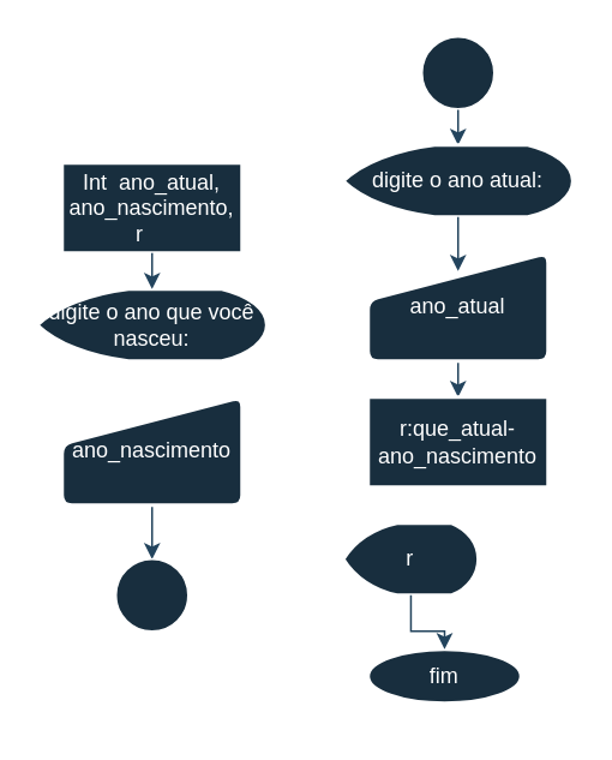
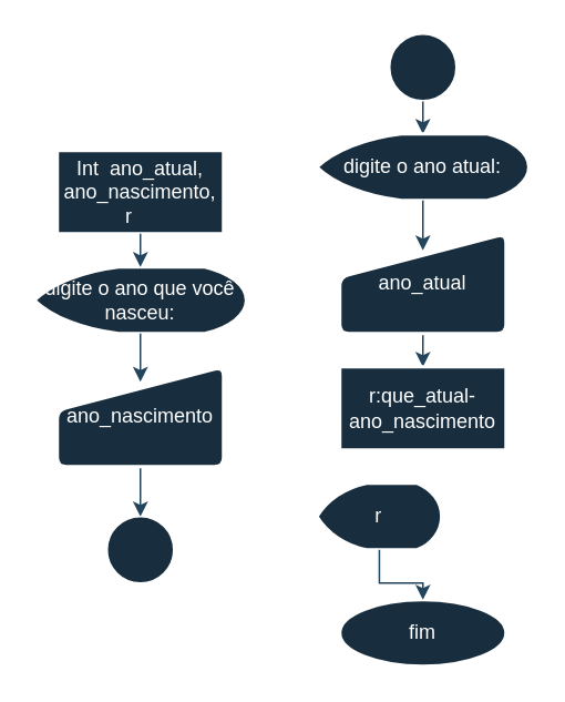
  <mxCell id="0" />
  <mxCell id="1" parent="0" />
  <mxCell id="2" value="&lt;font style=&quot;vertical-align: inherit;&quot;&gt;&lt;font style=&quot;vertical-align: inherit;&quot;&gt;&lt;font style=&quot;vertical-align: inherit;&quot;&gt;&lt;font style=&quot;vertical-align: inherit;&quot;&gt;&lt;font style=&quot;vertical-align: inherit;&quot;&gt;&lt;font style=&quot;vertical-align: inherit;&quot;&gt;&lt;font style=&quot;vertical-align: inherit;&quot;&gt;&lt;font style=&quot;vertical-align: inherit;&quot;&gt;&lt;font style=&quot;vertical-align: inherit;&quot;&gt;&lt;font style=&quot;vertical-align: inherit;&quot;&gt;&lt;font style=&quot;vertical-align: inherit;&quot;&gt;&lt;font style=&quot;vertical-align: inherit;&quot;&gt;Int&amp;nbsp; ano_atual, ano_nascimento, r&amp;nbsp; &amp;nbsp;&amp;nbsp;&lt;/font&gt;&lt;/font&gt;&lt;/font&gt;&lt;/font&gt;&lt;/font&gt;&lt;/font&gt;&lt;/font&gt;&lt;/font&gt;&lt;/font&gt;&lt;/font&gt;&lt;/font&gt;&lt;/font&gt;" style="whiteSpace=wrap;html=1;strokeWidth=2;labelBackgroundColor=none;fillColor=#182E3E;strokeColor=#FFFFFF;fontColor=#FFFFFF;" vertex="1" parent="1"><mxGeometry x="34" y="90" width="100" height="50" as="geometry" /></mxCell>
  <mxCell id="3" value="&lt;font style=&quot;vertical-align: inherit;&quot;&gt;&lt;font style=&quot;vertical-align: inherit;&quot;&gt;&lt;font style=&quot;vertical-align: inherit;&quot;&gt;&lt;font style=&quot;vertical-align: inherit;&quot;&gt;digite o ano que você nasceu:&lt;/font&gt;&lt;/font&gt;&lt;/font&gt;&lt;/font&gt;" style="strokeWidth=2;html=1;shape=mxgraph.flowchart.display;whiteSpace=wrap;labelBackgroundColor=none;fillColor=#182E3E;strokeColor=#FFFFFF;fontColor=#FFFFFF;" vertex="1" parent="1"><mxGeometry x="20.25" y="160" width="127.5" height="40" as="geometry" /></mxCell>
  <mxCell id="4" style="edgeStyle=orthogonalEdgeStyle;rounded=0;orthogonalLoop=1;jettySize=auto;html=1;exitX=0.5;exitY=1;exitDx=0;exitDy=0;entryX=0.5;entryY=0;entryDx=0;entryDy=0;entryPerimeter=0;labelBackgroundColor=none;strokeColor=#23445D;fontColor=default;" edge="1" parent="1" source="2" target="3"><mxGeometry relative="1" as="geometry" /></mxCell>
  <mxCell id="5" style="edgeStyle=orthogonalEdgeStyle;rounded=0;orthogonalLoop=1;jettySize=auto;html=1;exitX=0.5;exitY=1;exitDx=0;exitDy=0;labelBackgroundColor=none;strokeColor=#23445D;fontColor=default;" edge="1" parent="1" source="6"><mxGeometry relative="1" as="geometry"><mxPoint x="84" y="310" as="targetPoint" /></mxGeometry></mxCell>
  <mxCell id="6" value="ano_nascimento" style="html=1;strokeWidth=2;shape=manualInput;whiteSpace=wrap;rounded=1;size=26;arcSize=11;labelBackgroundColor=none;fillColor=#182E3E;strokeColor=#FFFFFF;fontColor=#FFFFFF;" vertex="1" parent="1"><mxGeometry x="34" y="220" width="100" height="60" as="geometry" /></mxCell>
+ <mxCell id="7" style="edgeStyle=orthogonalEdgeStyle;rounded=0;orthogonalLoop=1;jettySize=auto;html=1;exitX=0.5;exitY=1;exitDx=0;exitDy=0;exitPerimeter=0;entryX=0.5;entryY=0.15;entryDx=0;entryDy=0;entryPerimeter=0;labelBackgroundColor=none;strokeColor=#23445D;fontColor=default;" edge="1" parent="1" source="3" target="6"><mxGeometry relative="1" as="geometry" /></mxCell>
  <mxCell id="8" value="" style="verticalLabelPosition=bottom;verticalAlign=top;html=1;shape=mxgraph.flowchart.on-page_reference;labelBackgroundColor=none;fillColor=#182E3E;strokeColor=#FFFFFF;fontColor=#FFFFFF;" vertex="1" parent="1"><mxGeometry x="64" y="310" width="40" height="40" as="geometry" /></mxCell>
  <mxCell id="9" style="edgeStyle=orthogonalEdgeStyle;rounded=0;orthogonalLoop=1;jettySize=auto;html=1;labelBackgroundColor=none;strokeColor=#23445D;fontColor=default;" edge="1" parent="1" source="10"><mxGeometry relative="1" as="geometry"><mxPoint x="254" y="80" as="targetPoint" /></mxGeometry></mxCell>
  <mxCell id="10" value="" style="verticalLabelPosition=bottom;verticalAlign=top;html=1;shape=mxgraph.flowchart.on-page_reference;labelBackgroundColor=none;fillColor=#182E3E;strokeColor=#FFFFFF;fontColor=#FFFFFF;" vertex="1" parent="1"><mxGeometry x="234" y="20" width="40" height="40" as="geometry" /></mxCell>
  <mxCell id="11" value="&lt;font style=&quot;vertical-align: inherit;&quot;&gt;&lt;font style=&quot;vertical-align: inherit;&quot;&gt;&lt;font style=&quot;vertical-align: inherit;&quot;&gt;&lt;font style=&quot;vertical-align: inherit;&quot;&gt;digite o ano atual:&lt;/font&gt;&lt;/font&gt;&lt;/font&gt;&lt;/font&gt;" style="strokeWidth=2;html=1;shape=mxgraph.flowchart.display;whiteSpace=wrap;labelBackgroundColor=none;fillColor=#182E3E;strokeColor=#FFFFFF;fontColor=#FFFFFF;" vertex="1" parent="1"><mxGeometry x="190.25" y="80" width="127.5" height="40" as="geometry" /></mxCell>
  <mxCell id="12" style="edgeStyle=orthogonalEdgeStyle;rounded=0;orthogonalLoop=1;jettySize=auto;html=1;exitX=0.5;exitY=1;exitDx=0;exitDy=0;entryX=0.5;entryY=0;entryDx=0;entryDy=0;labelBackgroundColor=none;strokeColor=#23445D;fontColor=default;" edge="1" parent="1" source="13" target="15"><mxGeometry relative="1" as="geometry" /></mxCell>
  <mxCell id="13" value="ano_atual" style="html=1;strokeWidth=2;shape=manualInput;whiteSpace=wrap;rounded=1;size=26;arcSize=11;labelBackgroundColor=none;fillColor=#182E3E;strokeColor=#FFFFFF;fontColor=#FFFFFF;" vertex="1" parent="1"><mxGeometry x="204" y="140" width="100" height="60" as="geometry" /></mxCell>
  <mxCell id="14" style="edgeStyle=orthogonalEdgeStyle;rounded=0;orthogonalLoop=1;jettySize=auto;html=1;exitX=0.5;exitY=1;exitDx=0;exitDy=0;exitPerimeter=0;entryX=0.5;entryY=0.167;entryDx=0;entryDy=0;entryPerimeter=0;labelBackgroundColor=none;strokeColor=#23445D;fontColor=default;" edge="1" parent="1" source="11" target="13"><mxGeometry relative="1" as="geometry" /></mxCell>
  <mxCell id="15" value="r:que_atual-ano_nascimento" style="whiteSpace=wrap;html=1;strokeWidth=2;labelBackgroundColor=none;fillColor=#182E3E;strokeColor=#FFFFFF;fontColor=#FFFFFF;" vertex="1" parent="1"><mxGeometry x="204" y="220" width="100" height="50" as="geometry" /></mxCell>
  <mxCell id="16" value="r" style="strokeWidth=2;html=1;shape=mxgraph.flowchart.display;whiteSpace=wrap;labelBackgroundColor=none;fillColor=#182E3E;strokeColor=#FFFFFF;fontColor=#FFFFFF;" vertex="1" parent="1"><mxGeometry x="190.25" y="290" width="75" height="40" as="geometry" /></mxCell>
- <mxCell id="17" value="fim" style="strokeWidth=2;html=1;shape=mxgraph.flowchart.start_1;whiteSpace=wrap;labelBackgroundColor=none;fillColor=#182E3E;strokeColor=#FFFFFF;fontColor=#FFFFFF;" vertex="1" parent="1"><mxGeometry x="204" y="360" width="85" height="30" as="geometry" /></mxCell>
+ <mxCell id="17" value="fim" style="strokeWidth=2;html=1;shape=mxgraph.flowchart.start_1;whiteSpace=wrap;labelBackgroundColor=none;fillColor=#182E3E;strokeColor=#FFFFFF;fontColor=#FFFFFF;" vertex="1" parent="1"><mxGeometry x="204" y="360" width="100" height="40" as="geometry" /></mxCell>
  <mxCell id="18" style="edgeStyle=orthogonalEdgeStyle;rounded=0;orthogonalLoop=1;jettySize=auto;html=1;entryX=0.5;entryY=0;entryDx=0;entryDy=0;entryPerimeter=0;labelBackgroundColor=none;strokeColor=#23445D;fontColor=default;" edge="1" parent="1" source="16" target="17"><mxGeometry relative="1" as="geometry" /></mxCell>
